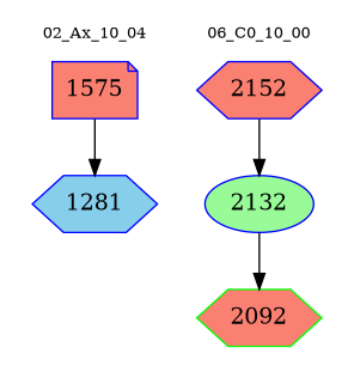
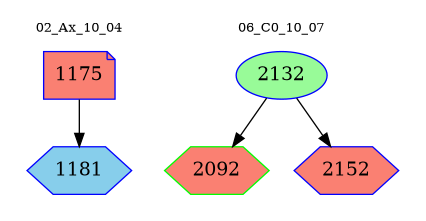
  digraph {
    node [color=blue fillcolor=salmon shape=hexagon style=filled]
    edge [color=black]
-   n1 [label=1575 shape=note]
-   n2 [fillcolor=skyblue label=1281]
+   n1 [label=1175 shape=note]
+   n2 [fillcolor=skyblue label=1181]
    n3 [fillcolor=palegreen label=2132 shape=ellipse]
    n4 [color=green label=2092]
    n5 [label=2152]
    subgraph cluster_1 {
      color=white
      fontsize=10
      label="02_Ax_10_04"
      n1
      n2
    }
    subgraph cluster_2 {
      color=white
      fontsize=10
-     label="06_C0_10_00"
+     label="06_C0_10_07"
      n3
      n4
      n5
    }
    n1 -> n2
    n3 -> n4
-   n5 -> n3
+   n3 -> n5
  }
